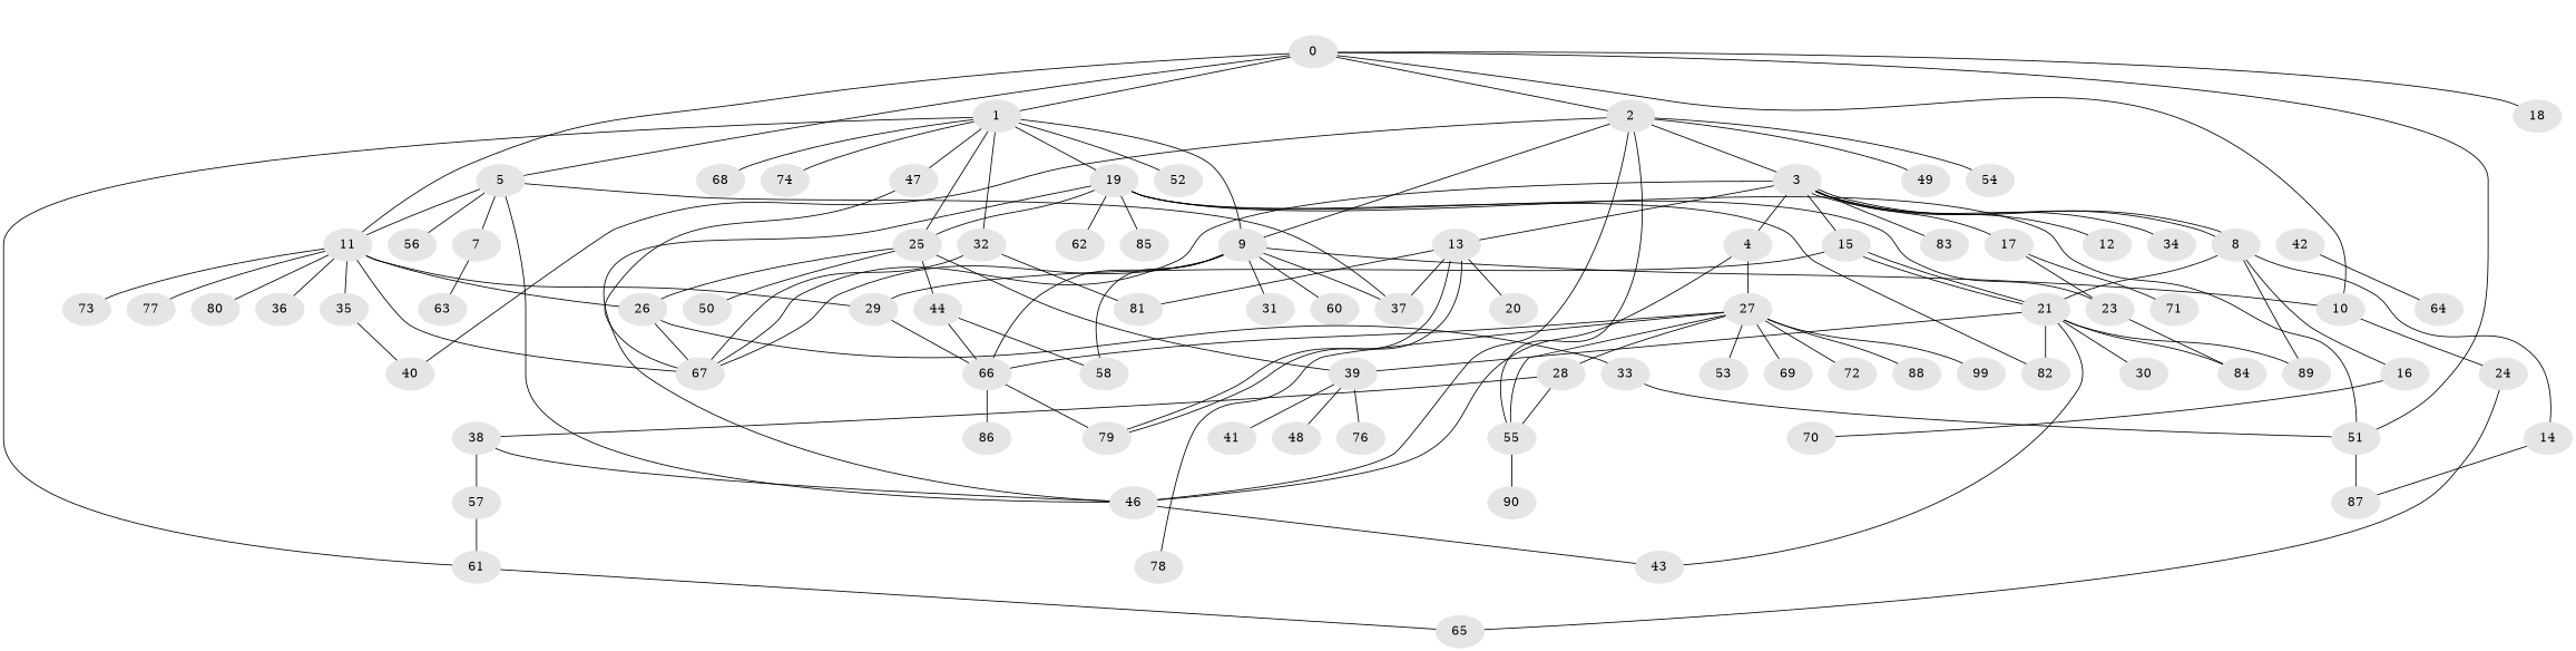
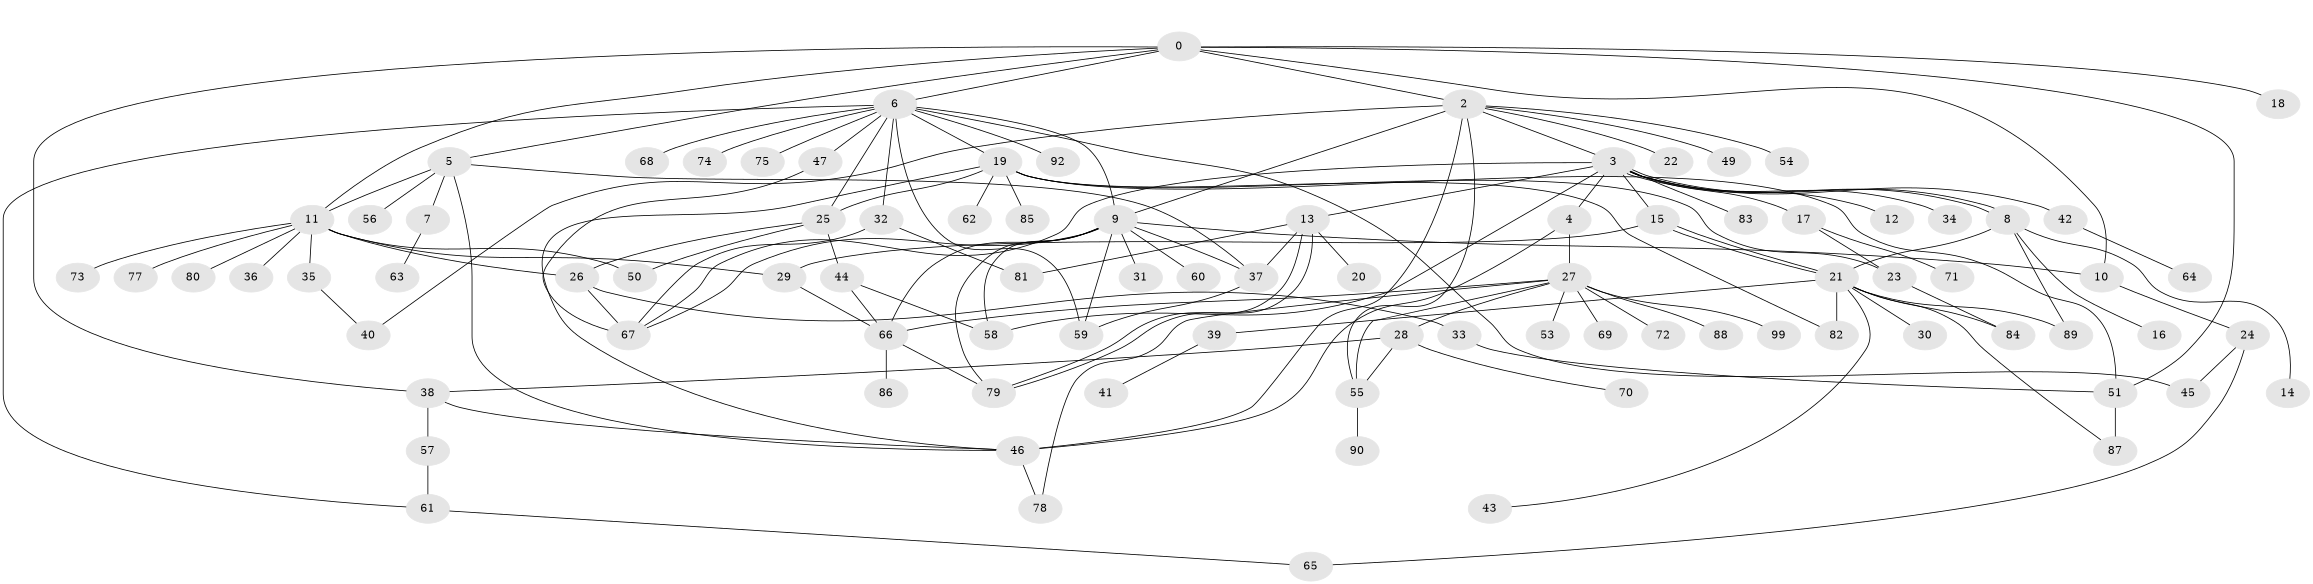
  graph {
    node [color=gray90 style=filled]
    n1 [label=0]
    2
    5
-   6 [label=1]
+   6
    10
    11
    18
    38
    51
    3
    9
+   22
    40
    46
    49
    54
    55
    7
    37
    56
    19
    25
    32
+   45
    47
-   52
+   52 [label=92]
+   59
    61
    68
    74
+   75
    24
    67
    26
    29
    35
    36
    73
    77
    80
    57
    87
    4
    8
    12
    13
    15
    17
    34
    42
    58
    83
    31
    60
    66
    79
    78
    90
    27
    14
    16
    21
    89
    20
    81
    23
    71
    64
    28
    53
    69
    72
    88
    n74 [label=99]
    63
    62
    82
    85
    39
    44
    50
    65
    30
    43
    84
    86
    33
    41
-   48
-   76
    70
    n1 -- 2
    n1 -- 5
    n1 -- 6
    n1 -- 10
    n1 -- 11
    n1 -- 18
+   n1 -- 38
    n1 -- 51
    2 -- 3
    2 -- 9
+   2 -- 22
    2 -- 40
    2 -- 46
    2 -- 49
    2 -- 54
    2 -- 55
    5 -- 11
    5 -- 46
    5 -- 7
    5 -- 37
    5 -- 56
    6 -- 9
    6 -- 19
    6 -- 25
    6 -- 32
+   6 -- 45
    6 -- 47
    6 -- 52
+   6 -- 59
    6 -- 61
    6 -- 68
    6 -- 74
+   6 -- 75
    10 -- 24
-   11 -- 67
+   11 -- 50
    11 -- 26
    11 -- 29
    11 -- 35
    11 -- 36
    11 -- 73
    11 -- 77
    11 -- 80
    38 -- 46
    38 -- 57
    51 -- 87
    3 -- 67
    3 -- 4
    3 -- 8
    3 -- 8
    3 -- 12
    3 -- 13
    3 -- 15
    3 -- 17
    3 -- 34
+   3 -- 42
+   3 -- 58
    3 -- 83
    9 -- 10
    9 -- 37
+   9 -- 59
    9 -- 67
    9 -- 58
    9 -- 31
    9 -- 60
    9 -- 66
-   46 -- 43
+   9 -- 79
+   46 -- 78
    55 -- 90
    7 -- 63
+   37 -- 59
    19 -- 51
    19 -- 46
    19 -- 25
    19 -- 23
    19 -- 62
    19 -- 82
    19 -- 85
    25 -- 26
-   25 -- 39
    25 -- 44
    25 -- 50
    32 -- 67
    32 -- 81
    47 -- 67
    61 -- 65
+   24 -- 45
    24 -- 65
    26 -- 67
    26 -- 33
    29 -- 66
    35 -- 40
    57 -- 61
    4 -- 46
    4 -- 27
    8 -- 14
    8 -- 16
    8 -- 21
    8 -- 89
    13 -- 37
    13 -- 79
    13 -- 79
    13 -- 20
    13 -- 81
    15 -- 29
    15 -- 21
    15 -- 21
    17 -- 23
    17 -- 71
    42 -- 64
    66 -- 79
    66 -- 86
    27 -- 55
    27 -- 66
    27 -- 78
    27 -- 28
    27 -- 53
    27 -- 69
    27 -- 72
    27 -- 88
    27 -- n74
-   14 -- 87
+   21 -- 87
    21 -- 89
    21 -- 82
    21 -- 39
    21 -- 30
    21 -- 43
    21 -- 84
    23 -- 84
    28 -- 38
    28 -- 55
-   16 -- 70
+   28 -- 70
    39 -- 41
-   39 -- 48
-   39 -- 76
    44 -- 58
    44 -- 66
    33 -- 51
  }
